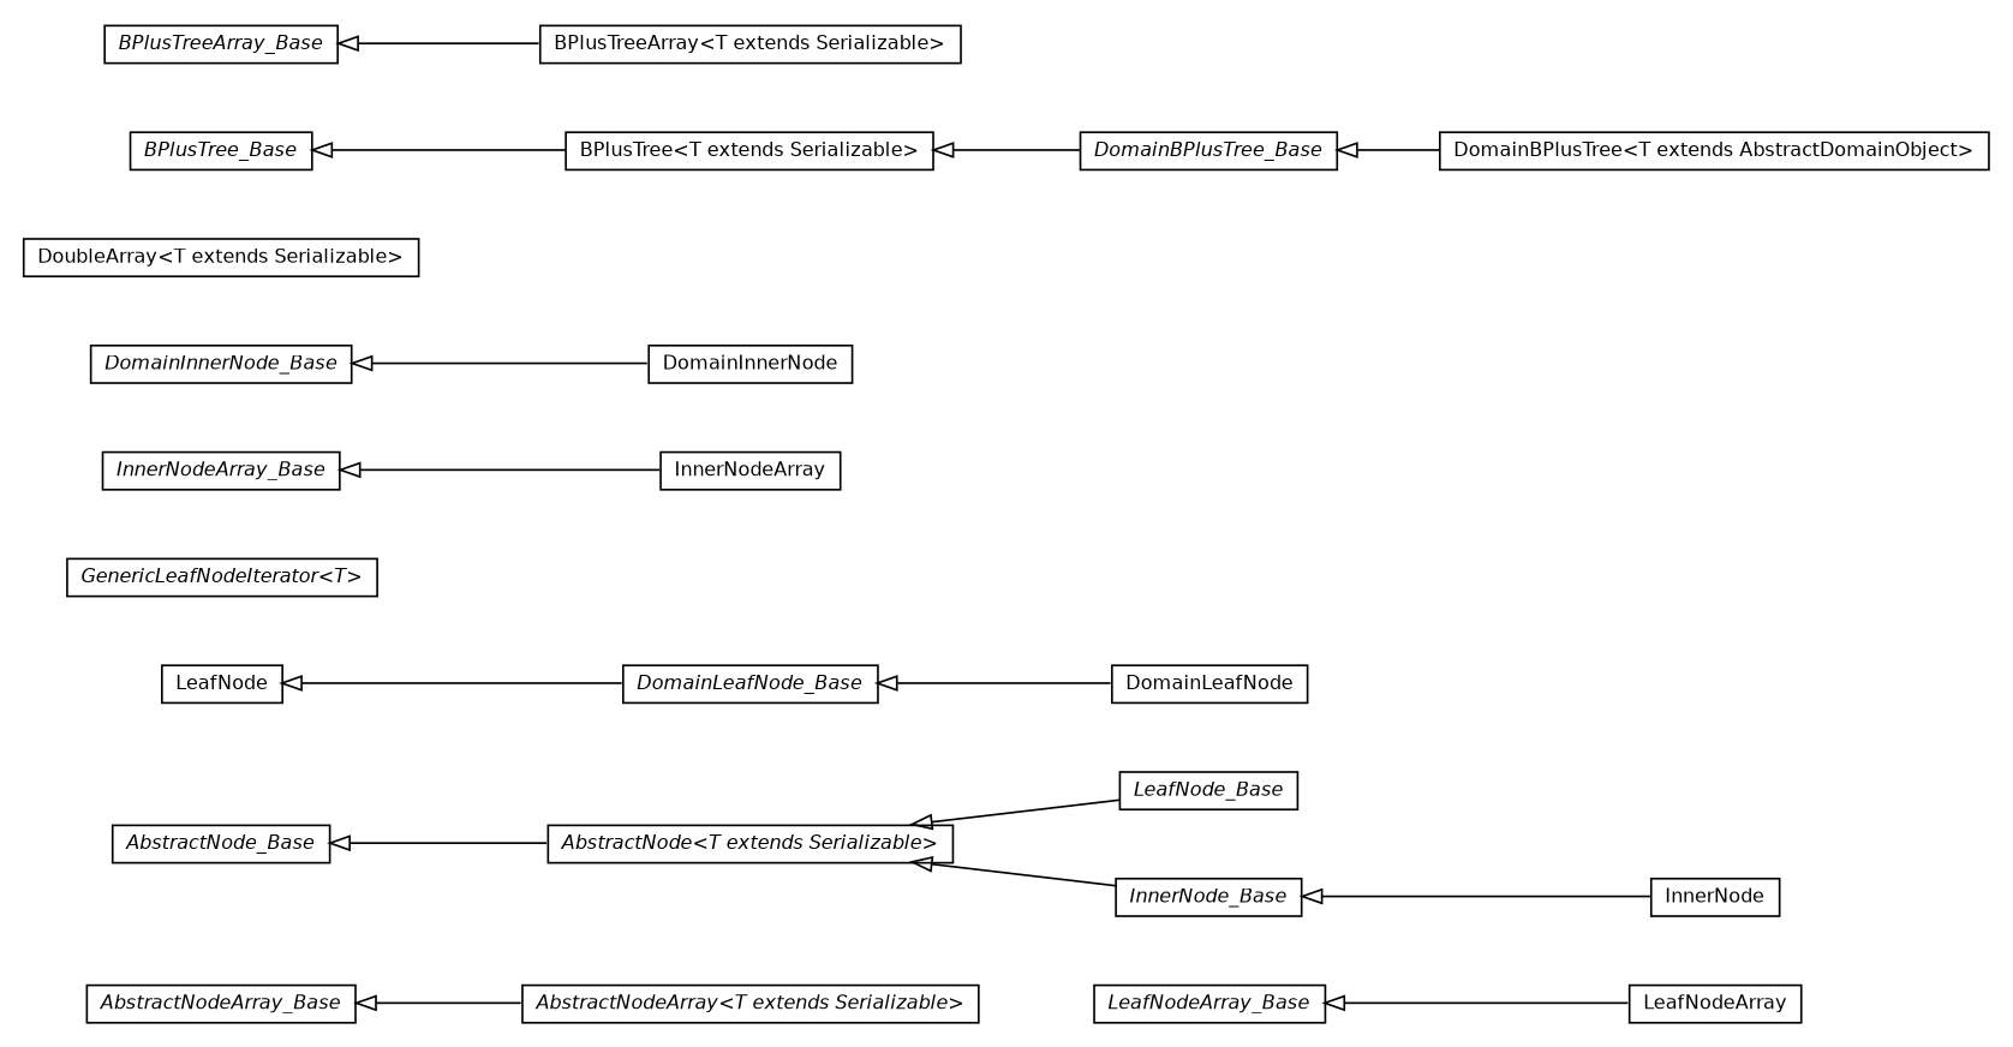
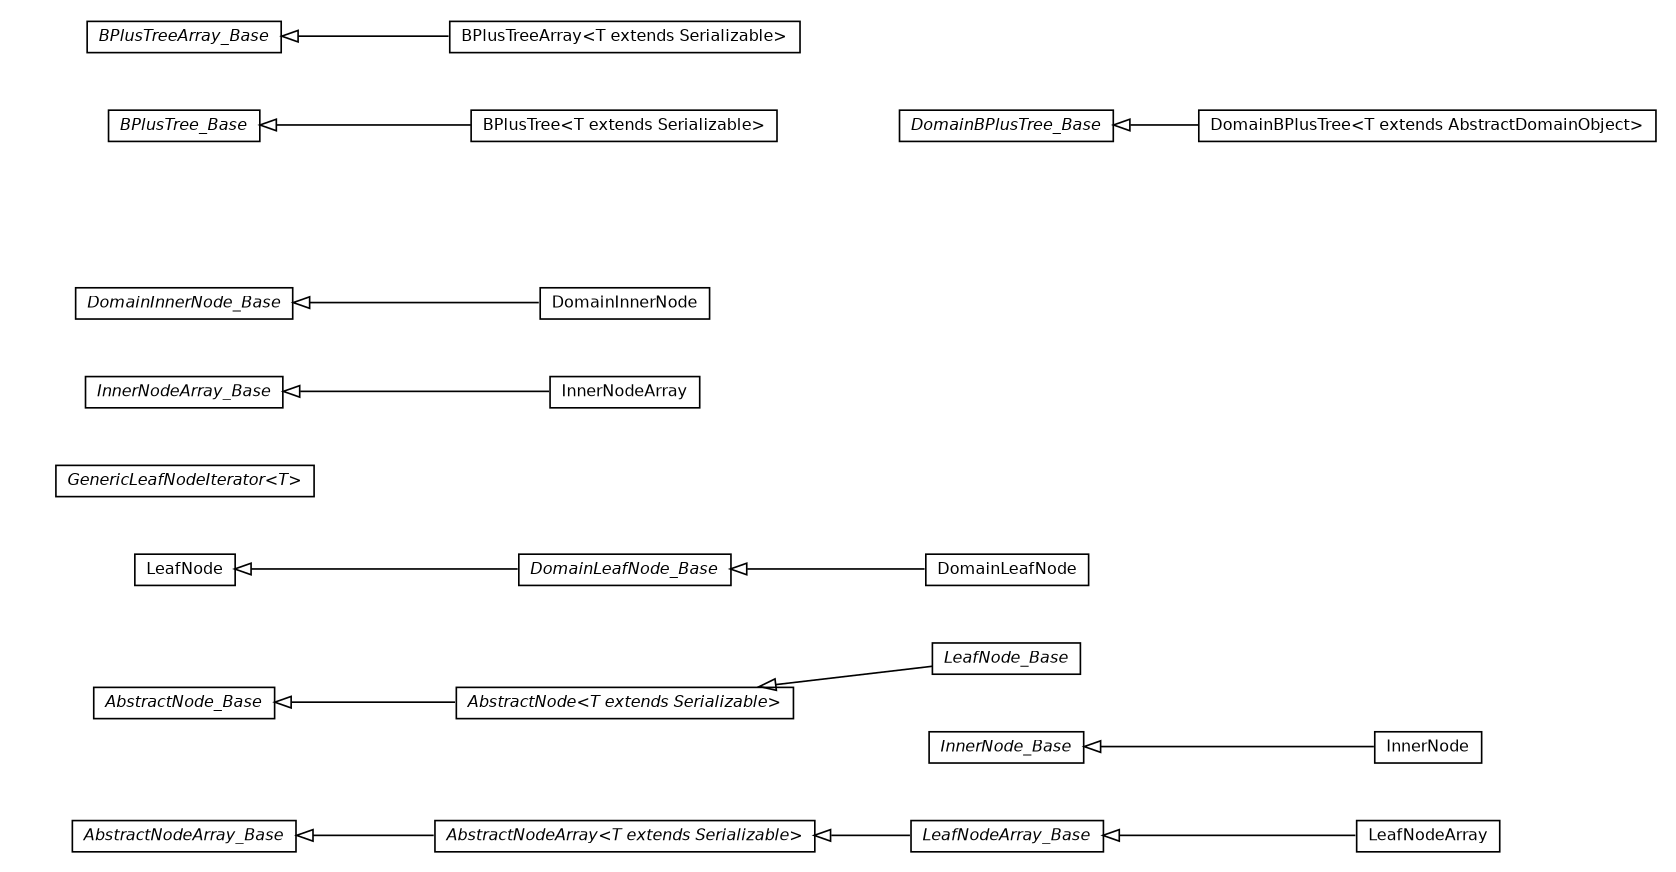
  digraph {
    nodesep=0.25
    rankdir=LR
    ranksep=0.5
    node [fontcolor=black fontname=Helvetica fontsize=10.0 shape=plaintext]
    edge [arrowtail=empty dir=back fontname=Helvetica fontsize=10 headport=p labelfontname=Helvetica labelfontsize=10 tailport=p]
    n1 [label=<<table title="pt.ist.fenixframework.adt.bplustree.LeafNodeArray_Base" border="0" cellborder="1" cellspacing="0" cellpadding="2" port="p" href="./LeafNodeArray_Base.html"> 		<tr><td><table border="0" cellspacing="0" cellpadding="1"> <tr><td align="center" balign="center"><font face="Helvetica-Oblique"> LeafNodeArray_Base </font></td></tr> 		</table></td></tr> 		</table>>]
    n2 [label=<<table title="pt.ist.fenixframework.adt.bplustree.LeafNodeArray" border="0" cellborder="1" cellspacing="0" cellpadding="2" port="p" href="./LeafNodeArray.html"> 		<tr><td><table border="0" cellspacing="0" cellpadding="1"> <tr><td align="center" balign="center"> LeafNodeArray </td></tr> 		</table></td></tr> 		</table>>]
    n3 [label=<<table title="pt.ist.fenixframework.adt.bplustree.LeafNode_Base" border="0" cellborder="1" cellspacing="0" cellpadding="2" port="p" href="./LeafNode_Base.html"> 		<tr><td><table border="0" cellspacing="0" cellpadding="1"> <tr><td align="center" balign="center"><font face="Helvetica-Oblique"> LeafNode_Base </font></td></tr> 		</table></td></tr> 		</table>>]
    n4 [label=<<table title="pt.ist.fenixframework.adt.bplustree.LeafNode" border="0" cellborder="1" cellspacing="0" cellpadding="2" port="p" href="./LeafNode.html"> 		<tr><td><table border="0" cellspacing="0" cellpadding="1"> <tr><td align="center" balign="center"> LeafNode </td></tr> 		</table></td></tr> 		</table>>]
    n5 [label=<<table title="pt.ist.fenixframework.adt.bplustree.DomainLeafNode_Base" border="0" cellborder="1" cellspacing="0" cellpadding="2" port="p" href="./DomainLeafNode_Base.html"> 		<tr><td><table border="0" cellspacing="0" cellpadding="1"> <tr><td align="center" balign="center"><font face="Helvetica-Oblique"> DomainLeafNode_Base </font></td></tr> 		</table></td></tr> 		</table>>]
    n6 [label=<<table title="pt.ist.fenixframework.adt.bplustree.DomainLeafNode" border="0" cellborder="1" cellspacing="0" cellpadding="2" port="p" href="./DomainLeafNode.html"> 		<tr><td><table border="0" cellspacing="0" cellpadding="1"> <tr><td align="center" balign="center"> DomainLeafNode </td></tr> 		</table></td></tr> 		</table>>]
    n7 [label=<<table title="pt.ist.fenixframework.adt.bplustree.LeafNode.GenericLeafNodeIterator" border="0" cellborder="1" cellspacing="0" cellpadding="2" port="p" href="./LeafNode.GenericLeafNodeIterator.html"> 		<tr><td><table border="0" cellspacing="0" cellpadding="1"> <tr><td align="center" balign="center"><font face="Helvetica-Oblique"> GenericLeafNodeIterator&lt;T&gt; </font></td></tr> 		</table></td></tr> 		</table>>]
    n8 [label=<<table title="pt.ist.fenixframework.adt.bplustree.InnerNodeArray_Base" border="0" cellborder="1" cellspacing="0" cellpadding="2" port="p" href="./InnerNodeArray_Base.html"> 		<tr><td><table border="0" cellspacing="0" cellpadding="1"> <tr><td align="center" balign="center"><font face="Helvetica-Oblique"> InnerNodeArray_Base </font></td></tr> 		</table></td></tr> 		</table>>]
    n9 [label=<<table title="pt.ist.fenixframework.adt.bplustree.InnerNodeArray" border="0" cellborder="1" cellspacing="0" cellpadding="2" port="p" href="./InnerNodeArray.html"> 		<tr><td><table border="0" cellspacing="0" cellpadding="1"> <tr><td align="center" balign="center"> InnerNodeArray </td></tr> 		</table></td></tr> 		</table>>]
    n10 [label=<<table title="pt.ist.fenixframework.adt.bplustree.InnerNode_Base" border="0" cellborder="1" cellspacing="0" cellpadding="2" port="p" href="./InnerNode_Base.html"> 		<tr><td><table border="0" cellspacing="0" cellpadding="1"> <tr><td align="center" balign="center"><font face="Helvetica-Oblique"> InnerNode_Base </font></td></tr> 		</table></td></tr> 		</table>>]
    n11 [label=<<table title="pt.ist.fenixframework.adt.bplustree.InnerNode" border="0" cellborder="1" cellspacing="0" cellpadding="2" port="p" href="./InnerNode.html"> 		<tr><td><table border="0" cellspacing="0" cellpadding="1"> <tr><td align="center" balign="center"> InnerNode </td></tr> 		</table></td></tr> 		</table>>]
    n12 [label=<<table title="pt.ist.fenixframework.adt.bplustree.DomainInnerNode_Base" border="0" cellborder="1" cellspacing="0" cellpadding="2" port="p" href="./DomainInnerNode_Base.html"> 		<tr><td><table border="0" cellspacing="0" cellpadding="1"> <tr><td align="center" balign="center"><font face="Helvetica-Oblique"> DomainInnerNode_Base </font></td></tr> 		</table></td></tr> 		</table>>]
    n13 [label=<<table title="pt.ist.fenixframework.adt.bplustree.DomainInnerNode" border="0" cellborder="1" cellspacing="0" cellpadding="2" port="p" href="./DomainInnerNode.html"> 		<tr><td><table border="0" cellspacing="0" cellpadding="1"> <tr><td align="center" balign="center"> DomainInnerNode </td></tr> 		</table></td></tr> 		</table>>]
-   n14 [label=<<table title="pt.ist.fenixframework.adt.bplustree.DoubleArray" border="0" cellborder="1" cellspacing="0" cellpadding="2" port="p" href="./DoubleArray.html"> 		<tr><td><table border="0" cellspacing="0" cellpadding="1"> <tr><td align="center" balign="center"> DoubleArray&lt;T extends Serializable&gt; </td></tr> 		</table></td></tr> 		</table>>]
    n15 [label=<<table title="pt.ist.fenixframework.adt.bplustree.DomainBPlusTree_Base" border="0" cellborder="1" cellspacing="0" cellpadding="2" port="p" href="./DomainBPlusTree_Base.html"> 		<tr><td><table border="0" cellspacing="0" cellpadding="1"> <tr><td align="center" balign="center"><font face="Helvetica-Oblique"> DomainBPlusTree_Base </font></td></tr> 		</table></td></tr> 		</table>>]
    n16 [label=<<table title="pt.ist.fenixframework.adt.bplustree.DomainBPlusTree" border="0" cellborder="1" cellspacing="0" cellpadding="2" port="p" href="./DomainBPlusTree.html"> 		<tr><td><table border="0" cellspacing="0" cellpadding="1"> <tr><td align="center" balign="center"> DomainBPlusTree&lt;T extends AbstractDomainObject&gt; </td></tr> 		</table></td></tr> 		</table>>]
    n17 [label=<<table title="pt.ist.fenixframework.adt.bplustree.BPlusTreeArray_Base" border="0" cellborder="1" cellspacing="0" cellpadding="2" port="p" href="./BPlusTreeArray_Base.html"> 		<tr><td><table border="0" cellspacing="0" cellpadding="1"> <tr><td align="center" balign="center"><font face="Helvetica-Oblique"> BPlusTreeArray_Base </font></td></tr> 		</table></td></tr> 		</table>>]
    n18 [label=<<table title="pt.ist.fenixframework.adt.bplustree.BPlusTreeArray" border="0" cellborder="1" cellspacing="0" cellpadding="2" port="p" href="./BPlusTreeArray.html"> 		<tr><td><table border="0" cellspacing="0" cellpadding="1"> <tr><td align="center" balign="center"> BPlusTreeArray&lt;T extends Serializable&gt; </td></tr> 		</table></td></tr> 		</table>>]
    n19 [label=<<table title="pt.ist.fenixframework.adt.bplustree.BPlusTree_Base" border="0" cellborder="1" cellspacing="0" cellpadding="2" port="p" href="./BPlusTree_Base.html"> 		<tr><td><table border="0" cellspacing="0" cellpadding="1"> <tr><td align="center" balign="center"><font face="Helvetica-Oblique"> BPlusTree_Base </font></td></tr> 		</table></td></tr> 		</table>>]
    n20 [label=<<table title="pt.ist.fenixframework.adt.bplustree.BPlusTree" border="0" cellborder="1" cellspacing="0" cellpadding="2" port="p" href="./BPlusTree.html"> 		<tr><td><table border="0" cellspacing="0" cellpadding="1"> <tr><td align="center" balign="center"> BPlusTree&lt;T extends Serializable&gt; </td></tr> 		</table></td></tr> 		</table>>]
    n21 [label=<<table title="pt.ist.fenixframework.adt.bplustree.AbstractNodeArray_Base" border="0" cellborder="1" cellspacing="0" cellpadding="2" port="p" href="./AbstractNodeArray_Base.html"> 		<tr><td><table border="0" cellspacing="0" cellpadding="1"> <tr><td align="center" balign="center"><font face="Helvetica-Oblique"> AbstractNodeArray_Base </font></td></tr> 		</table></td></tr> 		</table>>]
    n22 [label=<<table title="pt.ist.fenixframework.adt.bplustree.AbstractNodeArray" border="0" cellborder="1" cellspacing="0" cellpadding="2" port="p" href="./AbstractNodeArray.html"> 		<tr><td><table border="0" cellspacing="0" cellpadding="1"> <tr><td align="center" balign="center"><font face="Helvetica-Oblique"> AbstractNodeArray&lt;T extends Serializable&gt; </font></td></tr> 		</table></td></tr> 		</table>>]
    n23 [label=<<table title="pt.ist.fenixframework.adt.bplustree.AbstractNode_Base" border="0" cellborder="1" cellspacing="0" cellpadding="2" port="p" href="./AbstractNode_Base.html"> 		<tr><td><table border="0" cellspacing="0" cellpadding="1"> <tr><td align="center" balign="center"><font face="Helvetica-Oblique"> AbstractNode_Base </font></td></tr> 		</table></td></tr> 		</table>>]
    n24 [label=<<table title="pt.ist.fenixframework.adt.bplustree.AbstractNode" border="0" cellborder="1" cellspacing="0" cellpadding="2" port="p" href="./AbstractNode.html"> 		<tr><td><table border="0" cellspacing="0" cellpadding="1"> <tr><td align="center" balign="center"><font face="Helvetica-Oblique"> AbstractNode&lt;T extends Serializable&gt; </font></td></tr> 		</table></td></tr> 		</table>>]
    n1 -> n2
    n4 -> n5
    n5 -> n6
    n8 -> n9
    n10 -> n11
    n12 -> n13
    n15 -> n16
    n17 -> n18
    n19 -> n20
-   n20 -> n15
    n21 -> n22
+   n22 -> n1
    n23 -> n24
    n24 -> n3
-   n24 -> n10
  }
